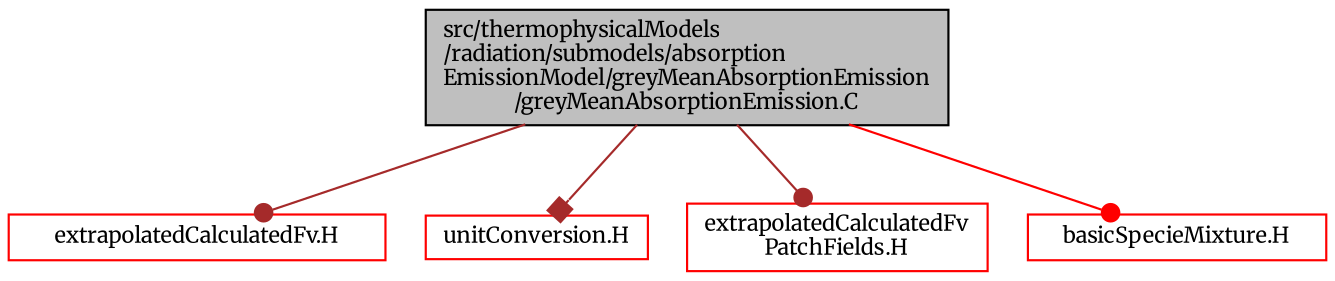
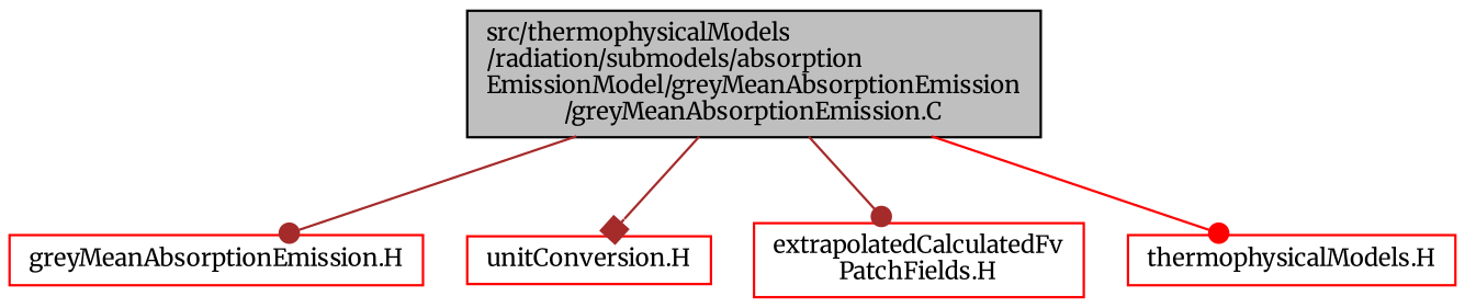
  digraph {
    fontname=Merriweather
    node [color=red fontname=Merriweather fontsize=10 shape=record]
    edge [arrowhead=dot color=brown fontname=Merriweather fontsize=10 labelfontname=Helvetica labelfontsize=10 style=solid]
    n1 [color=black fillcolor=grey75 fontcolor=black height=0.2 label="src/thermophysicalModels\l/radiation/submodels/absorption\lEmissionModel/greyMeanAbsorptionEmission\l/greyMeanAbsorptionEmission.C" style=filled width=0.4]
-   n2 [height=0.2 label="extrapolatedCalculatedFv.H" width=0.4]
+   n2 [height=0.2 label="greyMeanAbsorptionEmission.H" width=0.4]
    n3 [height=0.2 label="unitConversion.H" width=0.4]
    n4 [height=0.2 label="extrapolatedCalculatedFv\lPatchFields.H" width=0.4]
-   n5 [height=0.2 label="basicSpecieMixture.H" width=0.4]
+   n5 [height=0.2 label="thermophysicalModels.H" width=0.4]
    n1 -> n2
    n1 -> n3 [arrowhead=box]
    n1 -> n4
    n1 -> n5 [color=red]
  }
